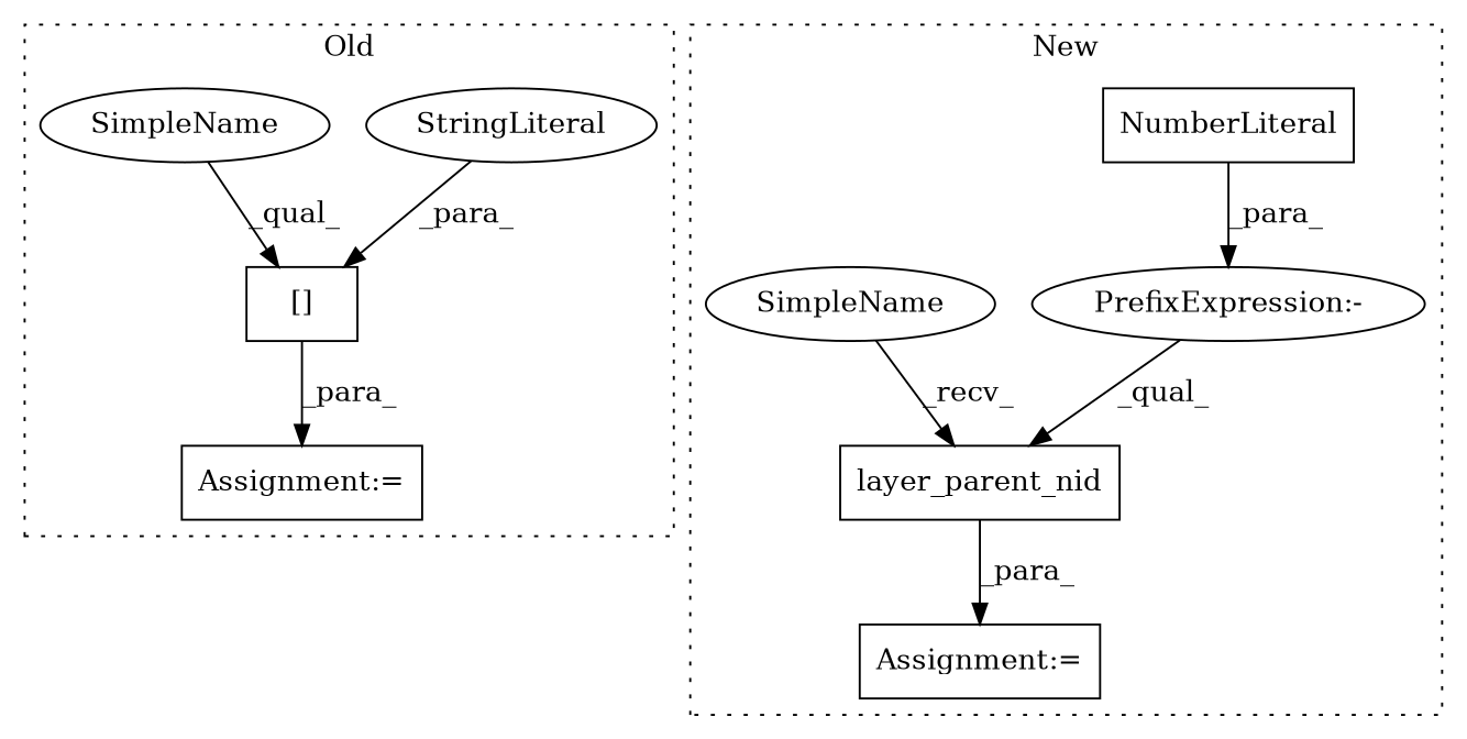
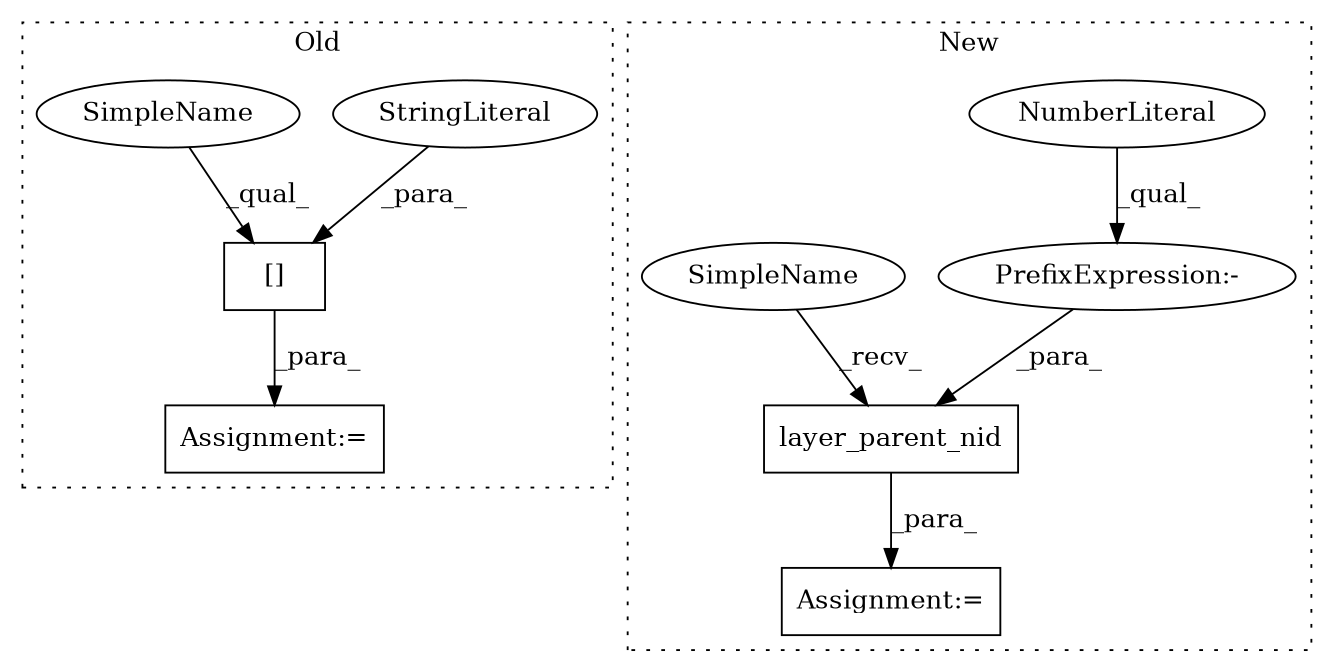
  digraph {
    node [a=7 l=1 shape=ellipse]
    n1 [a=2 l="4,1" label="[]" s="2526,2537" shape=box]
    n2 [label="Assignment:=" s=2525 shape=box]
    n3 [a=45 l=7 label=StringLiteral s=2530]
    n4 [a=42 l=3 label=SimpleName s=2526]
    n5 [a=32 l="17,1" label=layer_parent_nid s="2494,2513" shape=box]
    n6 [a=38 label="PrefixExpression:-" s=2511]
-   n7 [a=34 label=NumberLiteral s=2512 shape=box]
+   n7 [a=34 label=NumberLiteral s=2512]
    n8 [label="Assignment:=" s=2488 shape=box]
    n9 [a=42 l=4 label=SimpleName s=2489]
    subgraph cluster_1 {
      label=Old
      style=dotted
      n1
      n2
      n3
      n4
    }
    subgraph cluster_2 {
      label=New
      style=dotted
      n5
      n6
      n7
      n8
      n9
    }
    n1 -> n2 [label=_para_]
    n3 -> n1 [label=_para_]
    n4 -> n1 [label=_qual_]
    n5 -> n8 [label=_para_]
-   n6 -> n5 [label=_qual_]
-   n7 -> n6 [label=_para_]
+   n6 -> n5 [label=_para_]
+   n7 -> n6 [label=_qual_]
    n9 -> n5 [label=_recv_]
  }
